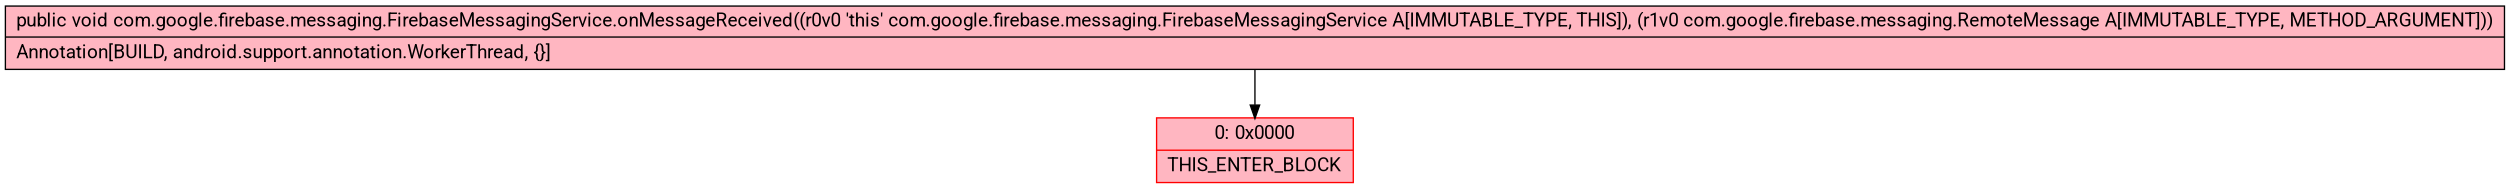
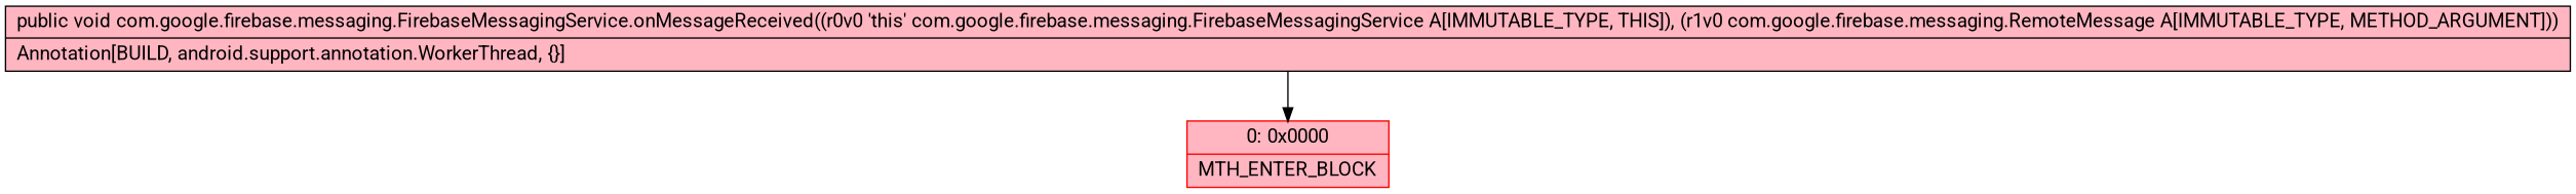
  digraph {
    fontname=Roboto
    node [shape=record style=filled fillcolor=lightpink fontname=Roboto]
-   n1 [color=red label="{0\:\ 0x0000|THIS_ENTER_BLOCK\l}"]
+   n1 [color=red label="{0\:\ 0x0000|MTH_ENTER_BLOCK\l}"]
    n2 [label="{public void com.google.firebase.messaging.FirebaseMessagingService.onMessageReceived((r0v0 'this' com.google.firebase.messaging.FirebaseMessagingService A[IMMUTABLE_TYPE, THIS]), (r1v0 com.google.firebase.messaging.RemoteMessage A[IMMUTABLE_TYPE, METHOD_ARGUMENT]))  | Annotation[BUILD, android.support.annotation.WorkerThread, \{\}]\l}"]
    subgraph cluster_1 {
      label="R(0)"
    }
    n2 -> n1 [fontname=Roboto]
  }
